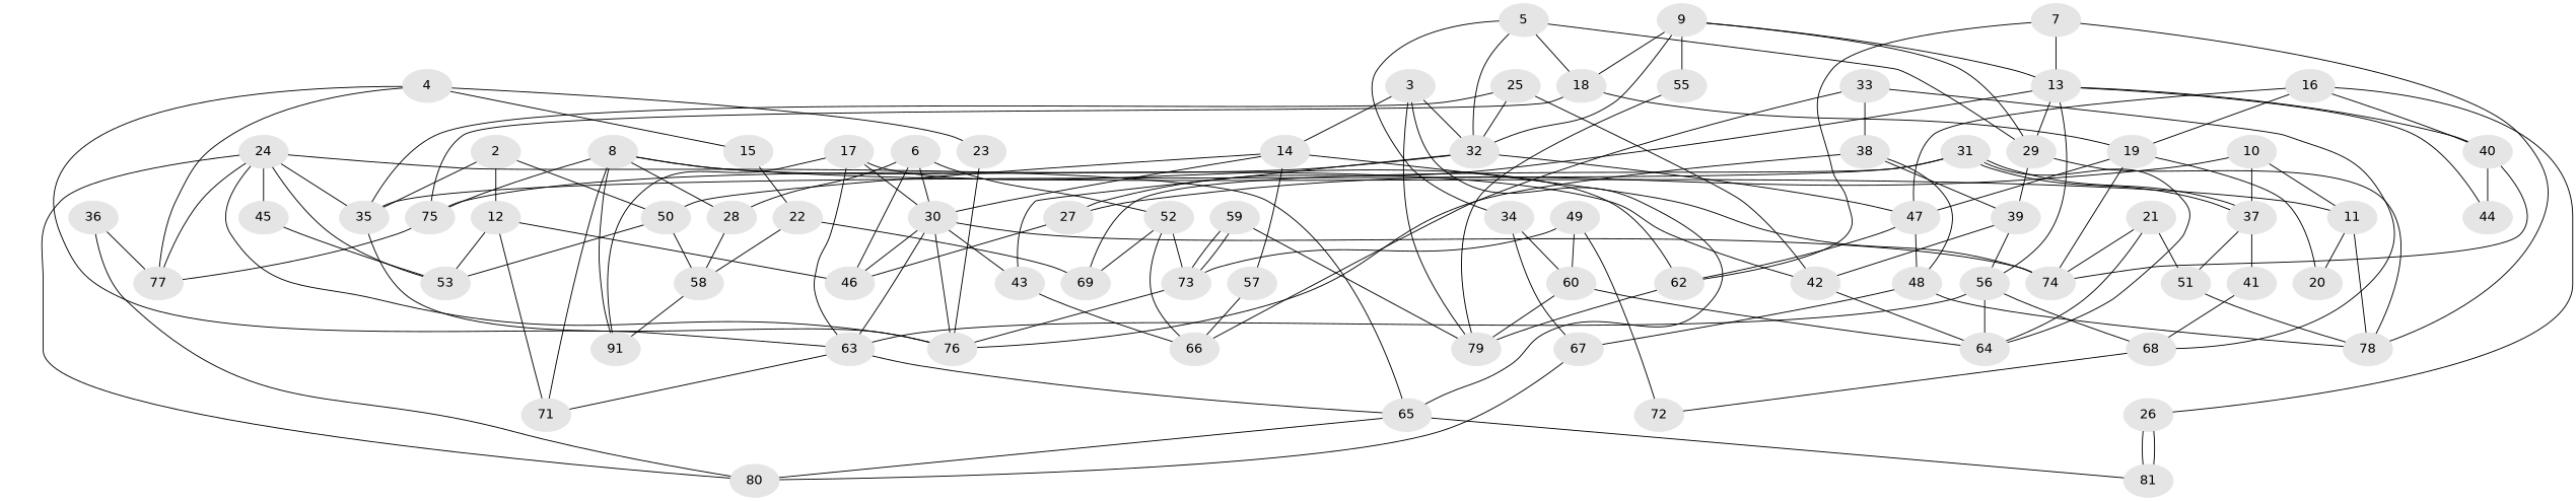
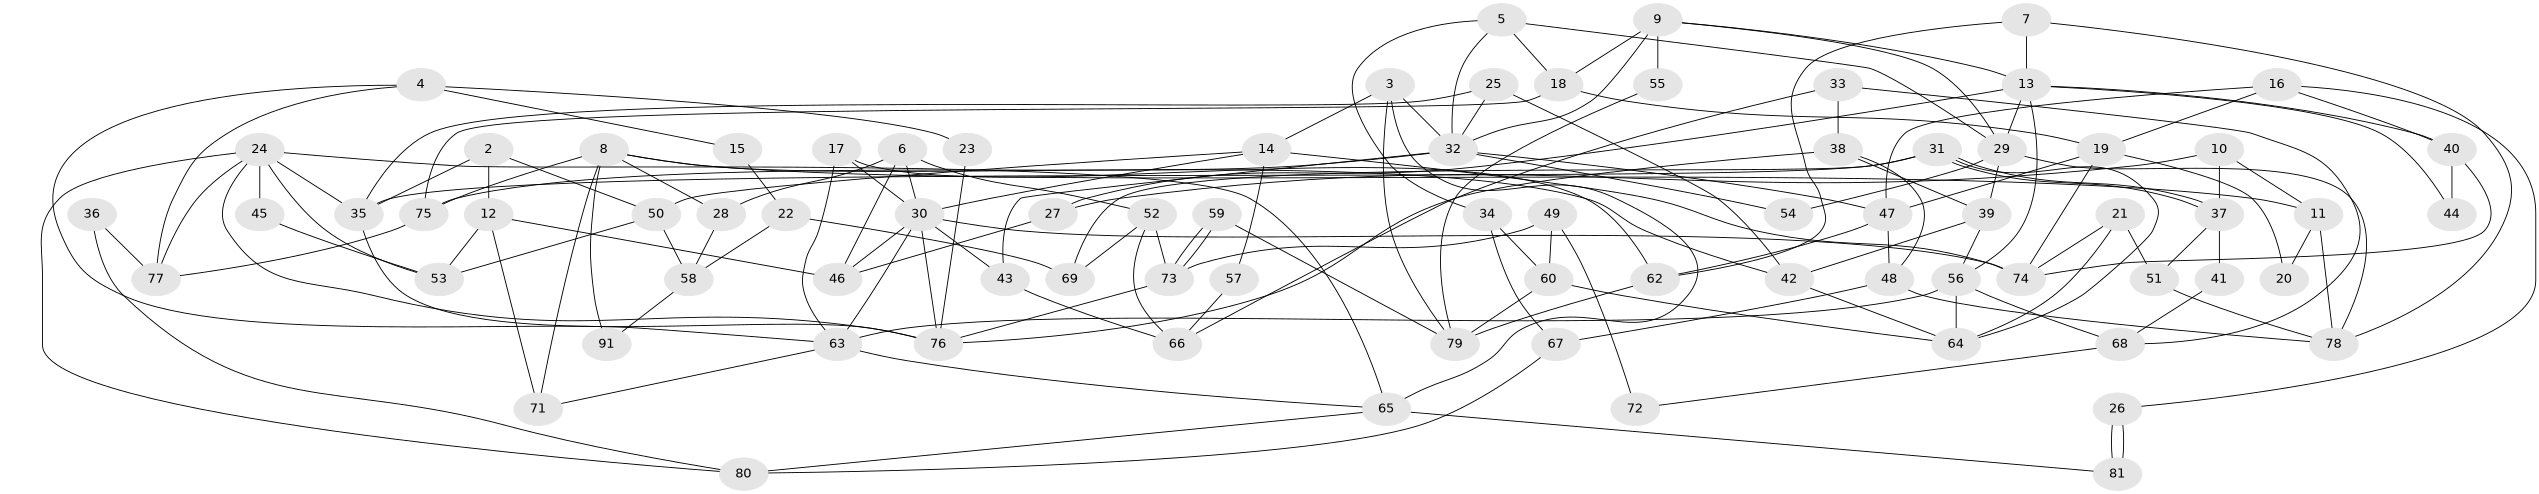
  graph {
    fontname="DejaVu Sans"
    node [color=gray90 fontname="DejaVu Sans" style=filled]
    edge [fontname="DejaVu Sans"]
    17
    63
    30
    62
    n5 [label=91]
    29
    78
    39
+   54
    2
    12
    35
    50
    71
    46
    53
    76
    58
    3
    14
    32
    65
    79
    57
    74
    75
    47
    43
    80
    81
    4
    15
    23
    77
    22
    5
    18
    34
    19
    60
    67
    6
    28
    52
    69
    66
    73
    7
    13
    27
    40
    44
    56
    8
    11
    42
    20
    64
    9
    55
    10
    37
    51
    41
    68
    16
    26
    48
    21
    24
    45
    25
    31
    33
    38
    72
    36
    49
    59
    17 -- 63
    17 -- 30
    17 -- 62
-   17 -- n5
    63 -- 71
    63 -- 65
    30 -- 63
    30 -- 46
    30 -- 76
    30 -- 74
    30 -- 43
    62 -- 79
    29 -- 78
    29 -- 39
+   29 -- 54
    39 -- 56
    39 -- 42
    2 -- 12
    2 -- 35
    2 -- 50
    12 -- 71
    12 -- 46
    12 -- 53
    35 -- 76
    50 -- 53
    50 -- 58
    58 -- n5
    3 -- 14
    3 -- 32
    3 -- 65
    3 -- 79
    14 -- 30
    14 -- 50
    14 -- 57
    14 -- 74
+   32 -- 54
    32 -- 75
    32 -- 47
    32 -- 43
    65 -- 80
    65 -- 81
    57 -- 66
    75 -- 77
    47 -- 62
    47 -- 48
    43 -- 66
    4 -- 63
    4 -- 15
    4 -- 23
    4 -- 77
    15 -- 22
    23 -- 76
    22 -- 58
    22 -- 69
    5 -- 29
    5 -- 32
    5 -- 18
    5 -- 34
    18 -- 75
    18 -- 19
    34 -- 60
    34 -- 67
    19 -- 74
    19 -- 47
    19 -- 20
    60 -- 79
    60 -- 64
    67 -- 80
    6 -- 30
    6 -- 46
    6 -- 28
    6 -- 52
    28 -- 58
    52 -- 69
    52 -- 66
    52 -- 73
    73 -- 76
    7 -- 62
    7 -- 78
    7 -- 13
    13 -- 29
    13 -- 27
    13 -- 40
    13 -- 44
    13 -- 56
    27 -- 46
    40 -- 74
    40 -- 44
    56 -- 63
    56 -- 64
    56 -- 68
    8 -- n5
    8 -- 71
    8 -- 75
    8 -- 28
    8 -- 11
    8 -- 42
    11 -- 78
    11 -- 20
    42 -- 64
    9 -- 29
    9 -- 32
    9 -- 18
    9 -- 13
    9 -- 55
    55 -- 79
    10 -- 27
    10 -- 11
    10 -- 37
    37 -- 51
    37 -- 41
    51 -- 78
    41 -- 68
    68 -- 72
    16 -- 47
    16 -- 19
    16 -- 40
    16 -- 26
    26 -- 81
    26 -- 81
    48 -- 78
    48 -- 67
    21 -- 74
    21 -- 64
    21 -- 51
    24 -- 35
    24 -- 53
    24 -- 76
    24 -- 65
    24 -- 80
    24 -- 77
    24 -- 45
    45 -- 53
    25 -- 35
    25 -- 32
    25 -- 42
    31 -- 35
    31 -- 69
    31 -- 64
    31 -- 37
    31 -- 37
    33 -- 66
    33 -- 68
    33 -- 38
    38 -- 39
    38 -- 76
    38 -- 48
    36 -- 80
    36 -- 77
    49 -- 60
    49 -- 73
    49 -- 72
    59 -- 79
    59 -- 73
    59 -- 73
  }
